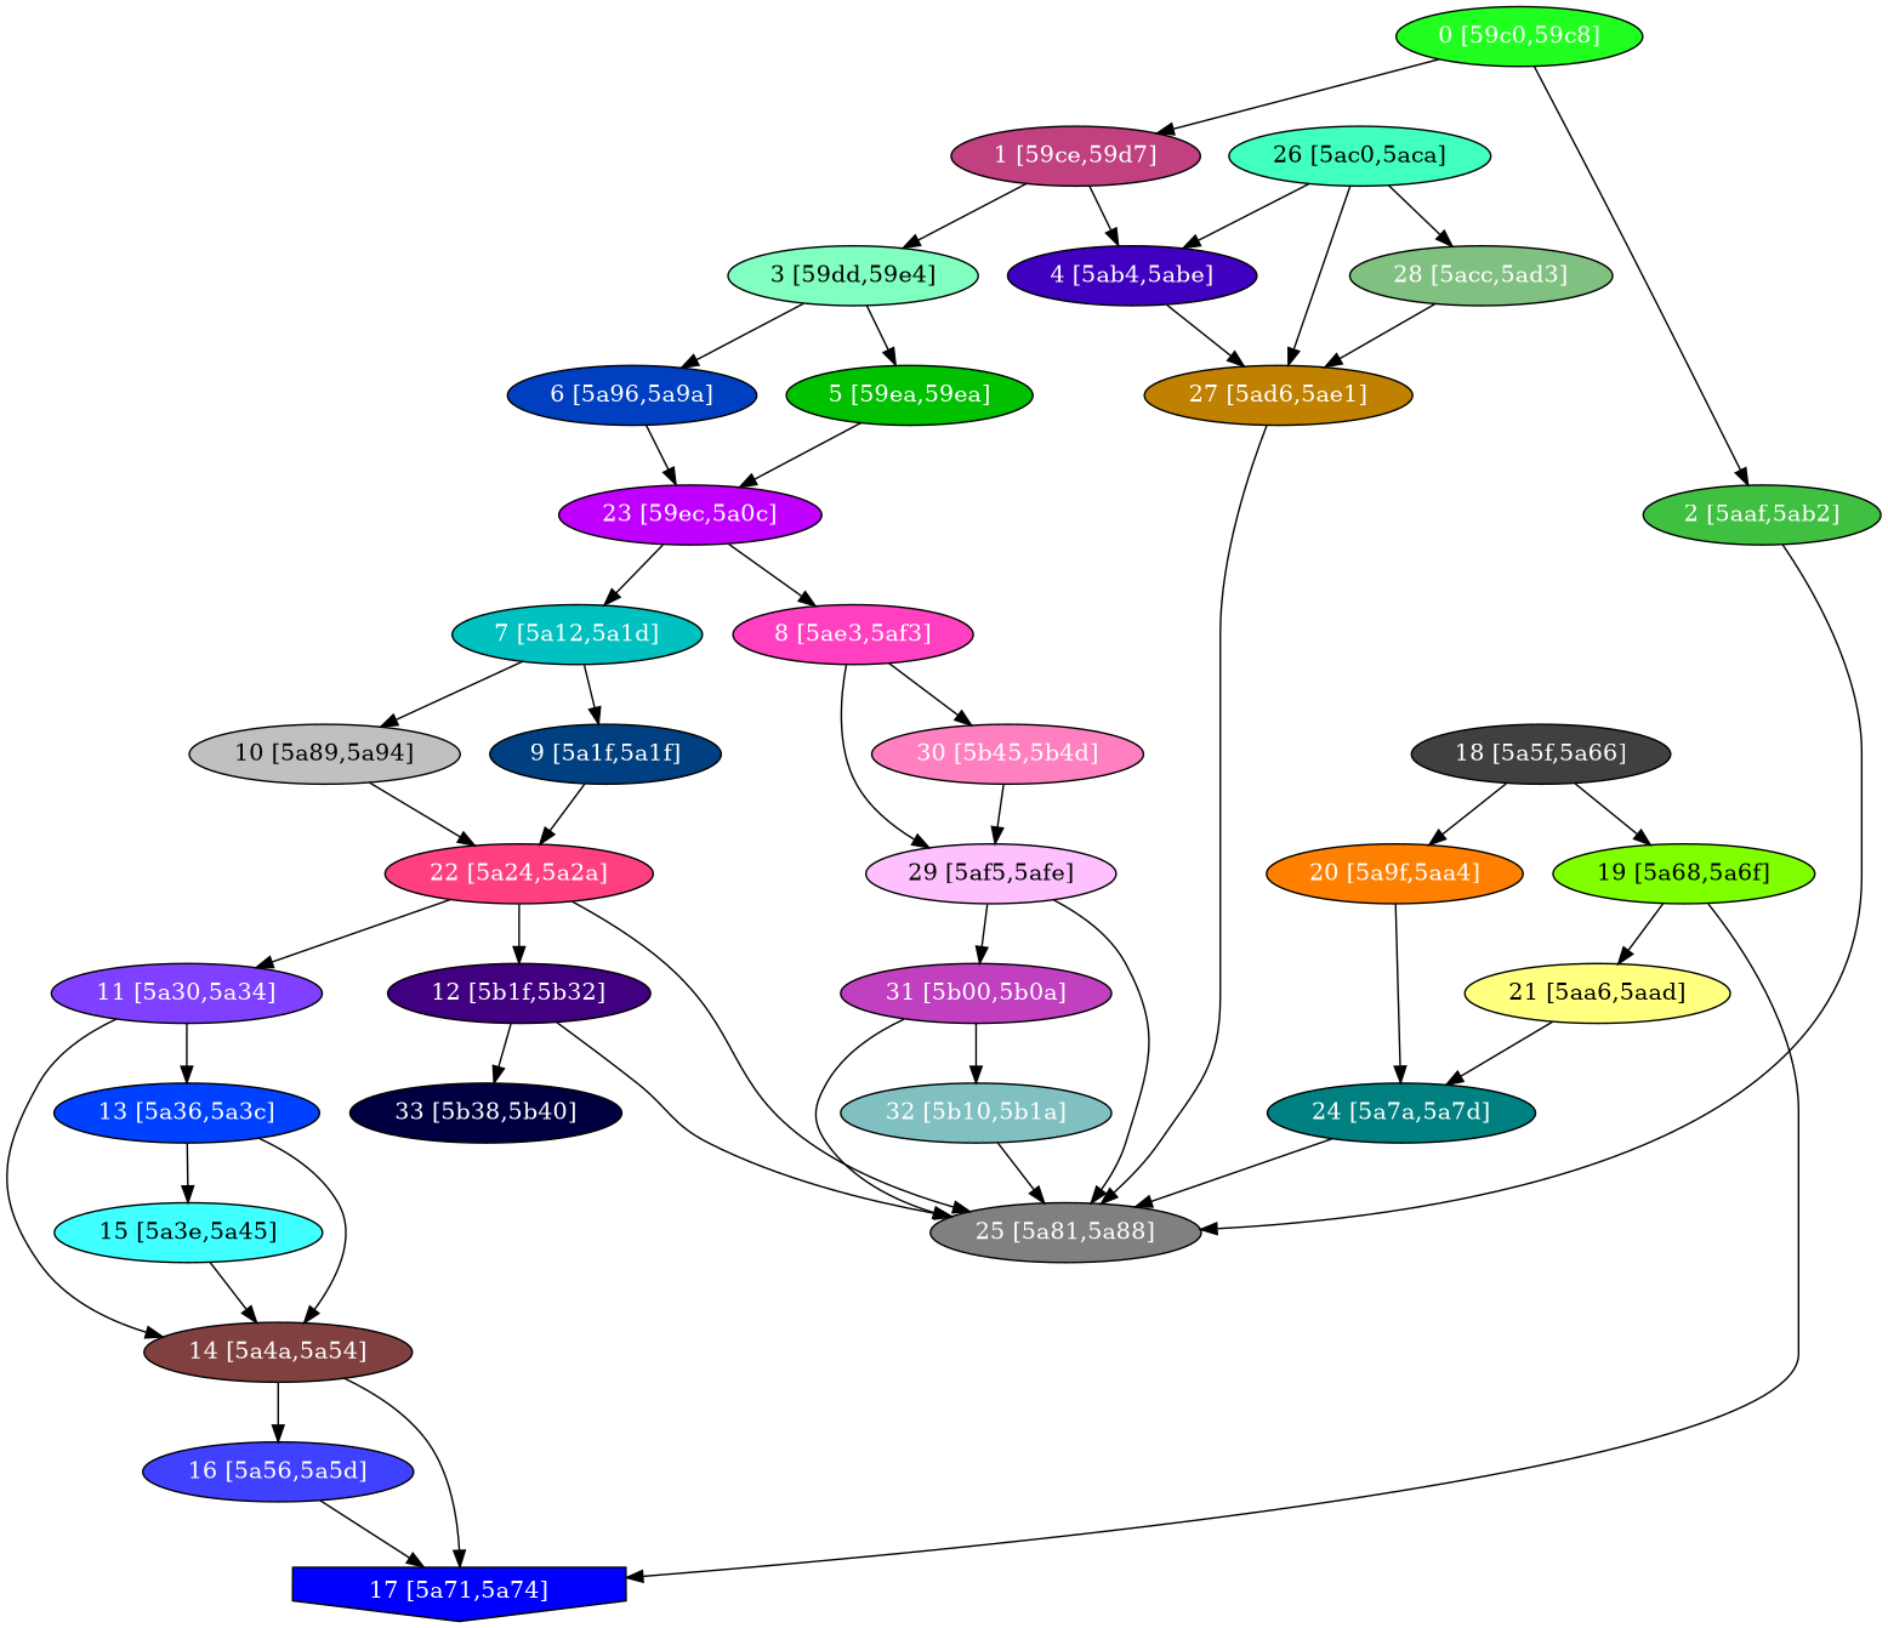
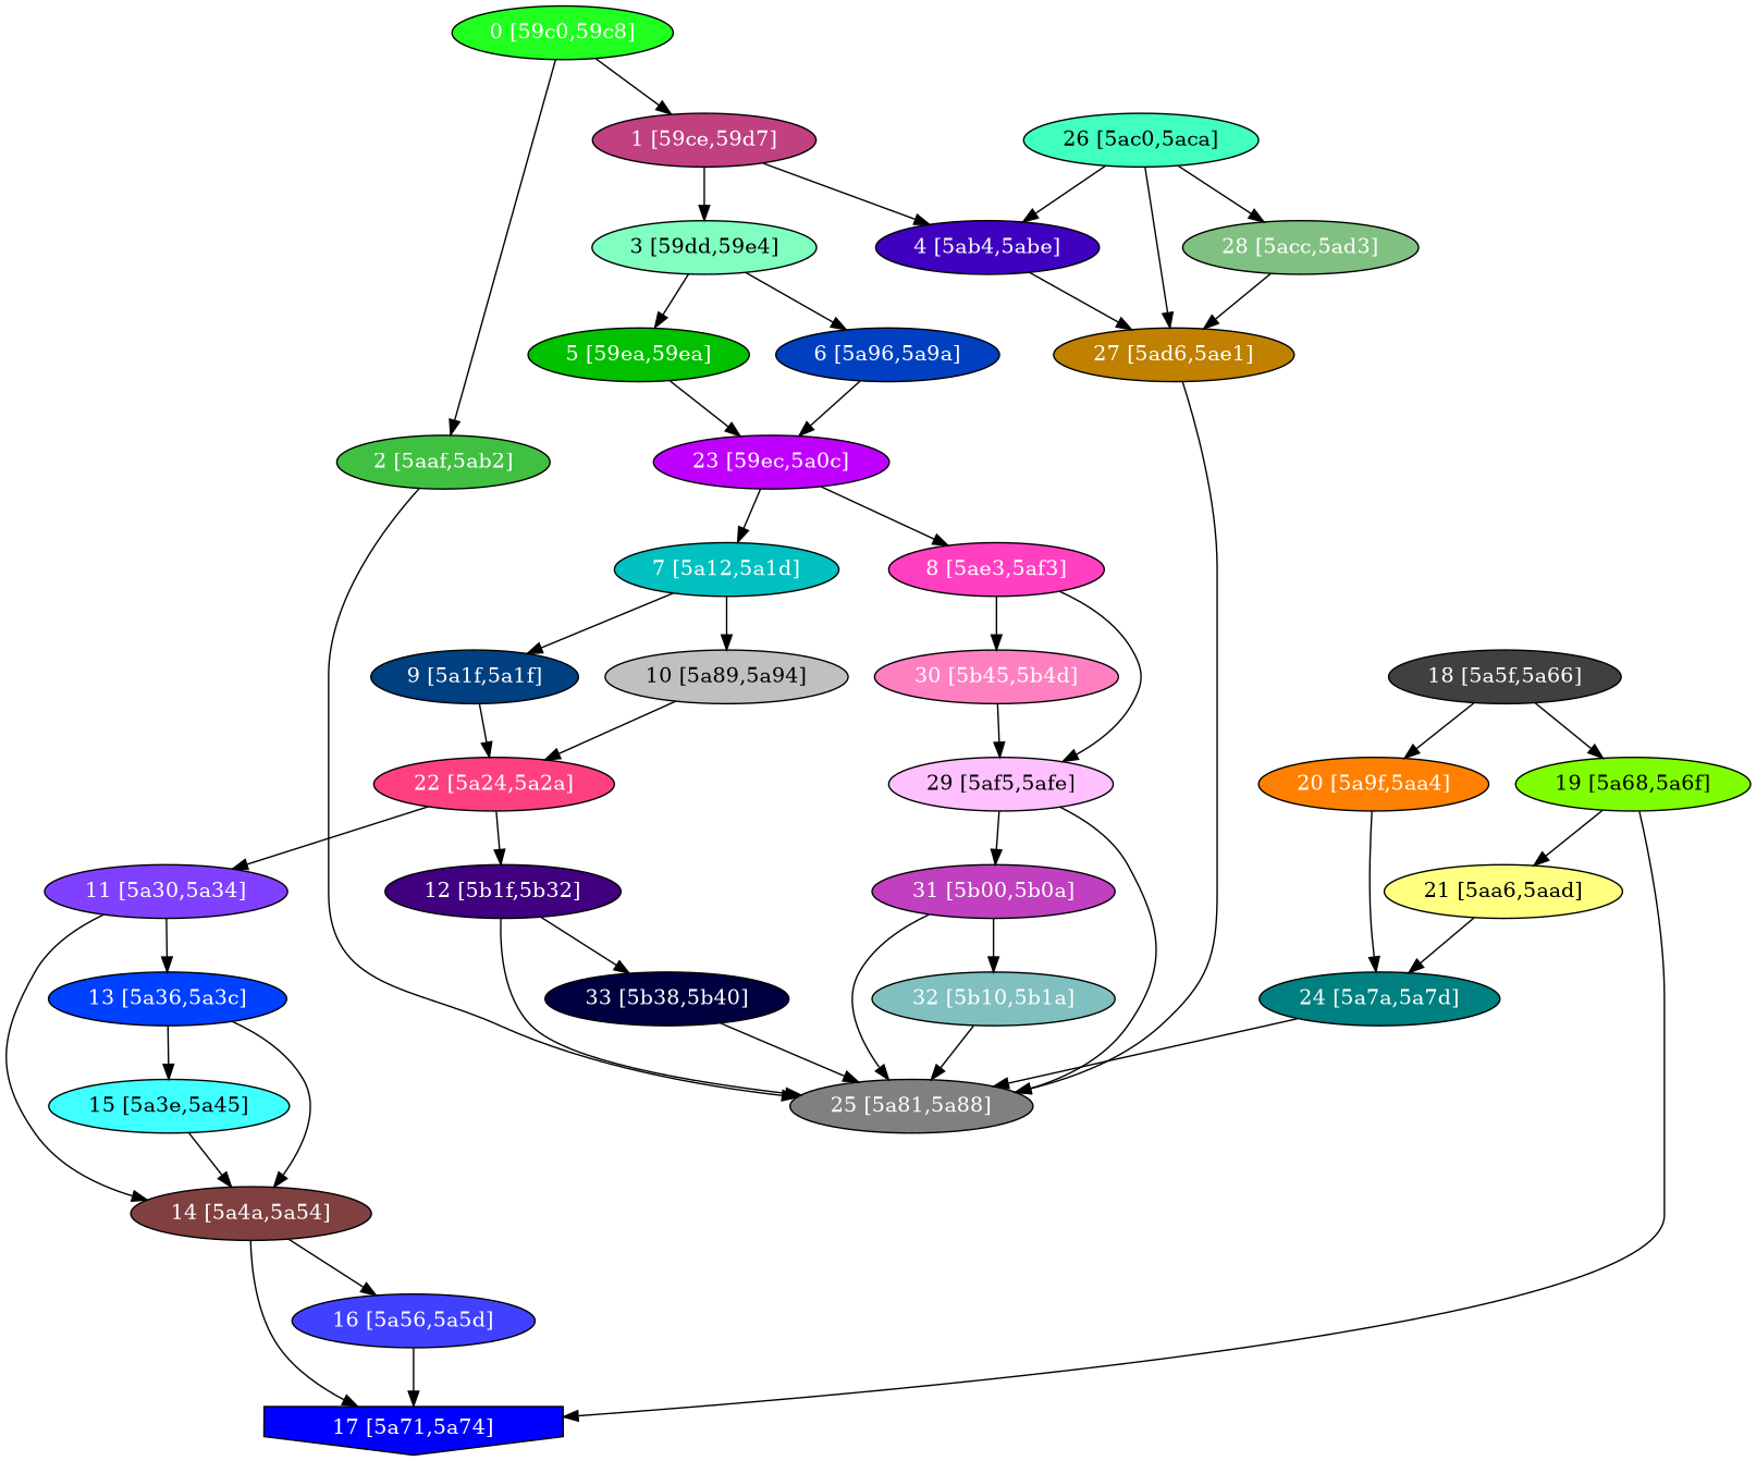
  digraph {
    node [fontcolor="#ffffff" shape=oval style=filled]
    n1 [fillcolor="#20FF20" label="0 [59c0,59c8]"]
    n2 [fillcolor="#C04080" label="1 [59ce,59d7]"]
    n3 [fillcolor="#40C040" label="2 [5aaf,5ab2]"]
    n4 [fillcolor="#80FFC0" fontcolor="#000000" label="3 [59dd,59e4]"]
    n5 [fillcolor="#4000C0" label="4 [5ab4,5abe]"]
    n6 [fillcolor="#808080" label="25 [5a81,5a88]"]
    n7 [fillcolor="#00C000" label="5 [59ea,59ea]"]
    n8 [fillcolor="#0040C0" label="6 [5a96,5a9a]"]
    n9 [fillcolor="#C08000" label="27 [5ad6,5ae1]"]
    n10 [fillcolor="#C000FF" label="23 [59ec,5a0c]"]
    n11 [fillcolor="#40FFC0" fontcolor="#000000" label="26 [5ac0,5aca]"]
    n12 [fillcolor="#80C080" label="28 [5acc,5ad3]"]
    n13 [fillcolor="#00C0C0" label="7 [5a12,5a1d]"]
    n14 [fillcolor="#FF40C0" label="8 [5ae3,5af3]"]
    n15 [fillcolor="#004080" label="9 [5a1f,5a1f]"]
    n16 [fillcolor="#C0C0C0" fontcolor="#000000" label="10 [5a89,5a94]"]
    n17 [fillcolor="#FF4080" label="22 [5a24,5a2a]"]
    n18 [fillcolor="#FFC0FF" fontcolor="#000000" label="29 [5af5,5afe]"]
    n19 [fillcolor="#FF80C0" label="30 [5b45,5b4d]"]
    n20 [fillcolor="#C040C0" label="31 [5b00,5b0a]"]
    n21 [fillcolor="#8040FF" label="11 [5a30,5a34]"]
    n22 [fillcolor="#400080" label="12 [5b1f,5b32]"]
    n23 [fillcolor="#0040FF" label="13 [5a36,5a3c]"]
    n24 [fillcolor="#804040" label="14 [5a4a,5a54]"]
    n25 [fillcolor="#40FFFF" fontcolor="#000000" label="15 [5a3e,5a45]"]
    n26 [fillcolor="#4040FF" label="16 [5a56,5a5d]"]
    n27 [fillcolor="#0000FF" label="17 [5a71,5a74]" shape=invhouse]
    n28 [fillcolor="#000040" label="33 [5b38,5b40]"]
    n29 [fillcolor="#404040" label="18 [5a5f,5a66]"]
    n30 [fillcolor="#80FF00" fontcolor="#000000" label="19 [5a68,5a6f]"]
    n31 [fillcolor="#FF8000" label="20 [5a9f,5aa4]"]
    n32 [fillcolor="#FFFF80" fontcolor="#000000" label="21 [5aa6,5aad]"]
    n33 [fillcolor="#008080" label="24 [5a7a,5a7d]"]
    n34 [fillcolor="#80C0C0" label="32 [5b10,5b1a]"]
    n1 -> n2
    n1 -> n3
    n2 -> n4
    n2 -> n5
    n3 -> n6
    n4 -> n7
    n4 -> n8
    n5 -> n9
    n7 -> n10
    n8 -> n10
    n9 -> n6
    n10 -> n13
    n10 -> n14
    n11 -> n5
    n11 -> n9
    n11 -> n12
    n12 -> n9
    n13 -> n15
    n13 -> n16
    n14 -> n18
    n14 -> n19
    n15 -> n17
    n16 -> n17
    n17 -> n21
    n17 -> n22
    n18 -> n6
    n18 -> n20
    n19 -> n18
    n20 -> n6
    n20 -> n34
    n21 -> n23
    n21 -> n24
    n22 -> n6
    n22 -> n28
    n23 -> n24
    n23 -> n25
    n24 -> n26
    n24 -> n27
    n25 -> n24
    n26 -> n27
-   n17 -> n6
+   n28 -> n6
    n29 -> n30
    n29 -> n31
    n30 -> n27
    n30 -> n32
    n31 -> n33
    n32 -> n33
    n33 -> n6
    n34 -> n6
  }
